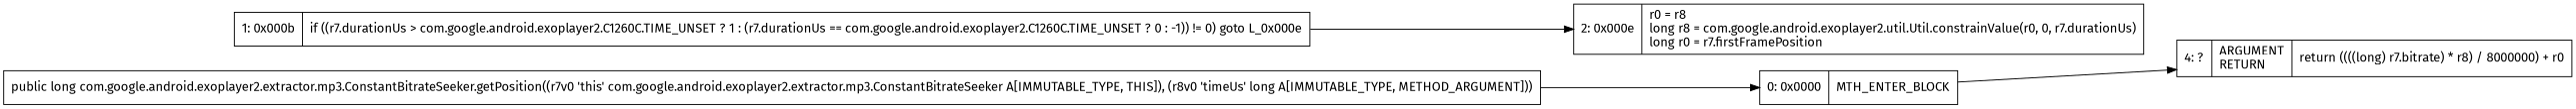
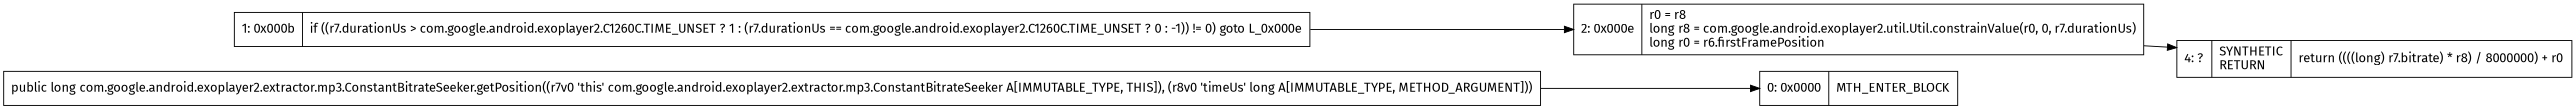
  digraph {
    fontname="Fira Sans"
    rankdir=LR
    node [fontname="Fira Sans" shape=record]
    edge [fontname="Fira Sans"]
    n1 [label="{0\:\ 0x0000|MTH_ENTER_BLOCK\l}"]
    n2 [label="{1\:\ 0x000b|if ((r7.durationUs \> com.google.android.exoplayer2.C1260C.TIME_UNSET ? 1 : (r7.durationUs == com.google.android.exoplayer2.C1260C.TIME_UNSET ? 0 : \-1)) != 0) goto L_0x000e\l}"]
-   n3 [label="{2\:\ 0x000e|r0 = r8\llong r8 = com.google.android.exoplayer2.util.Util.constrainValue(r0, 0, r7.durationUs)\llong r0 = r7.firstFramePosition\l}"]
-   n4 [label="{4\:\ ?|ARGUMENT\lRETURN\l|return ((((long) r7.bitrate) * r8) \/ 8000000) + r0\l}"]
+   n3 [label="{2\:\ 0x000e|r0 = r8\llong r8 = com.google.android.exoplayer2.util.Util.constrainValue(r0, 0, r7.durationUs)\llong r0 = r6.firstFramePosition\l}"]
+   n4 [label="{4\:\ ?|SYNTHETIC\lRETURN\l|return ((((long) r7.bitrate) * r8) \/ 8000000) + r0\l}"]
    n5 [label="{public long com.google.android.exoplayer2.extractor.mp3.ConstantBitrateSeeker.getPosition((r7v0 'this' com.google.android.exoplayer2.extractor.mp3.ConstantBitrateSeeker A[IMMUTABLE_TYPE, THIS]), (r8v0 'timeUs' long A[IMMUTABLE_TYPE, METHOD_ARGUMENT])) }"]
    n2 -> n3
-   n1 -> n4
+   n3 -> n4
    n5 -> n1
  }
